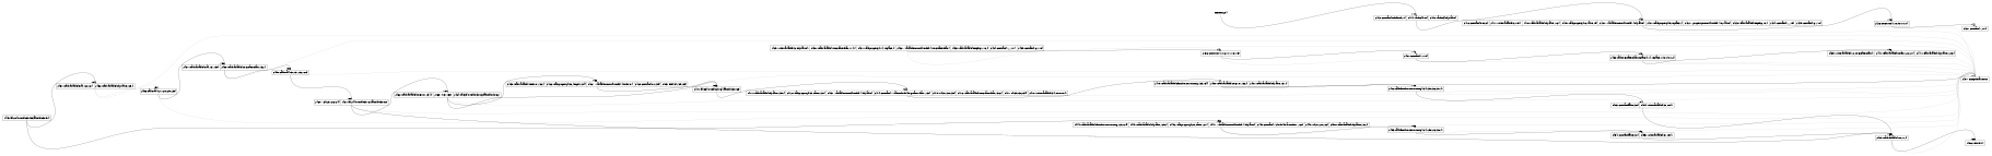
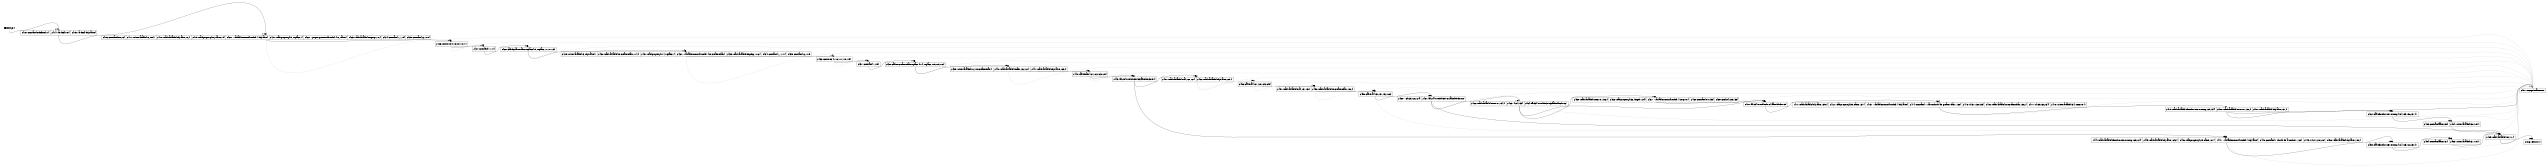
  digraph {
    rankdir=LR
    node [shape=record]
    edge [headport=n tailport=s]
    n1 [label=BB_entry84 shape=none]
    n2 [label="{2413: constant[undefined,v1]|2414: vardecl['ret']|2415: vardecl['obj_value']}"]
    n3 [label="{2416: constant[true,v2]|2417: write-variable[v2,'ret']*|2418: read-variable['objValue',v6,-]|2419: read-property[v6,'value',v5]|2420: \<variable-non-null-undef\>['objValue']|2421: read-property[v5,'replace',-]|2422: \<property-non-null-undef\>[v6,'value']|2423: read-variable['RegExp',v8,-]|2424: constant[\"\\\\,\",v9]|2425: constant[\"g\",v10]}"]
    n4 [label="{2426: construct [-,v8,v9,v10,v7]}"]
    n5 [label="{2487: exceptional-return}"]
    n6 [label="{2427: constant[\"\",v11]}"]
+   n7 [label="{2428: call-objValue.value.replace [v5,'replace',v7,v11,v3]}"]
    n8 [label="{2429: write-variable[v3,'obj_value']*|2430: read-variable['strGreaterThan',v14,-]|2431: read-property[v14,'replace',-]|2432: \<variable-non-null-undef\>['strGreaterThan']|2433: read-variable['RegExp',v16,-]|2434: constant[\"\\\\,\",v17]|2435: constant[\"g\",v18]}"]
    n9 [label="{2436: construct [-,v16,v17,v18,v15]}"]
    n10 [label="{2437: constant[\"\",v19]}"]
    n11 [label="{2438: call-strGreaterThan.replace [v14,'replace',v15,v19,v12]}"]
    n12 [label="{2439: write-variable[v12,'strGreaterThan']*|2440: read-variable['isNaN',v22,v21]|2441: read-variable['obj_value',v23,-]}"]
+   n13 [label="{2442: call-isNaN [v21,v22,v23,v20]}"]
    n14 [label="{2443: if[v20](true-block:753,false-block:754)}"]
    n15 [label="{2444: read-variable['sfm_show_error_msg',v25,v24]|2445: read-variable['objValue',v29,-]|2446: read-property[v29,'name',v27]|2447: \<variable-non-null-undef\>['objValue']|2448: constant[\": Should be a number \",v28]|2449: +[v27,v28,v26]|2450: read-variable['objValue',v30,-]}"]
    n16 [label="{2451: read-variable['eval',v28,v27]|2452: read-variable['obj_value',v29,-]}"]
    n17 [label="{2453: call-sfm_show_error_msg [v24,v25,v26,v30,-]*}"]
    n18 [label="{2456: call-eval [v27,v28,v29,v25]}"]
    n19 [label="{2454: constant[false,v31]|2455: write-variable[v31,'ret']*}"]
    n20 [label="{2457: read-variable['eval',v31,v30]|2458: read-variable['strGreaterThan',v32,-]}"]
    n21 [label="{2485: read-variable['ret',v1,-]}"]
    n22 [label="{2459: call-eval [v30,v31,v32,v26]}"]
    n23 [label="{2486: return[v1]}"]
    n24 [label="{2460: \<=[v25,v26,v24]|2461: if[v24](true-block:761,false-block:768)}"]
    n25 [label="{2462: read-variable['strError',v34,-]|2463: ![v34,v33]|2464: if[v33](true-block:763,false-block:762)}"]
    n26 [label="{2470: if[v33](true-block:764,false-block:765)}"]
    n27 [label="{2465: read-variable['strError',v36,-]|2466: read-property[v36,'length',v34]|2467: \<variable-non-null-undef\>['strError']|2468: constant[0.0,v35]|2469: ==[v34,v35,v33]}"]
    n28 [label="{2471: read-variable['objValue',v39,-]|2472: read-property[v39,'name',v37]|2473: \<variable-non-null-undef\>['objValue']|2474: constant[\" : value should be greater than \",v38]|2475: +[v37,v38,v35]|2476: read-variable['strGreaterThan',v36,-]|2477: +[v35,v36,v34]|2478: write-variable[v34,'strError']*}"]
    n29 [label="{2479: read-variable['sfm_show_error_msg',v35,v34]|2480: read-variable['strError',v36,-]|2481: read-variable['objValue',v37,-]}"]
    n30 [label="{2482: call-sfm_show_error_msg [v34,v35,v36,v37,-]*}"]
    n31 [label="{2483: constant[false,v38]|2484: write-variable[v38,'ret']*}"]
    n1 -> n2 [headlabel="    741"]
    n2 -> n3 [headlabel="      742"]
    n3 -> n4 [headlabel="      743"]
    n3 -> n5 [color=gray headlabel="      770"]
    n4 -> n5 [color=gray]
    n4 -> n6 [headlabel="      744"]
+   n6 -> n7 [headlabel="      745"]
+   n7 -> n5 [color=gray]
+   n7 -> n8 [headlabel="      746"]
    n8 -> n5 [color=gray]
    n8 -> n9 [headlabel="      747"]
    n9 -> n5 [color=gray]
    n9 -> n10 [headlabel="      748"]
    n10 -> n11 [headlabel="      749"]
    n11 -> n5 [color=gray]
    n11 -> n12 [headlabel="      750"]
    n12 -> n5 [color=gray]
+   n12 -> n13 [headlabel="      751"]
+   n13 -> n5 [color=gray]
+   n13 -> n14 [headlabel="      752"]
    n14 -> n15 [headlabel="      753"]
    n14 -> n16 [headlabel="      754"]
    n15 -> n5 [color=gray]
    n15 -> n17 [headlabel="      755"]
    n16 -> n5 [color=gray]
    n16 -> n18 [color=gray headlabel="      757"]
    n17 -> n5 [color=gray]
    n17 -> n19 [headlabel="      756"]
    n18 -> n5 [color=gray]
    n18 -> n20 [headlabel="      758"]
    n19 -> n21 [headlabel="      768"]
    n20 -> n5 [color=gray]
    n20 -> n22 [headlabel="      759"]
    n21 -> n5 [color=gray]
    n21 -> n23 [headlabel="      769"]
    n22 -> n5 [color=gray]
    n22 -> n24 [headlabel="      760"]
    n24 -> n5 [color=gray]
    n24 -> n21
    n24 -> n25 [headlabel="      761"]
    n25 -> n5 [color=gray]
    n25 -> n26 [headlabel="      763"]
    n25 -> n27 [headlabel="      762"]
    n26 -> n28 [headlabel="      764"]
    n27 -> n5 [color=gray]
    n27 -> n26
    n28 -> n5 [color=gray]
    n28 -> n29
    n29 -> n5 [color=black]
    n29 -> n30 [headlabel="      766"]
    n30 -> n5 [color=gray]
    n30 -> n31 [headlabel="      767"]
    n31 -> n21
  }
